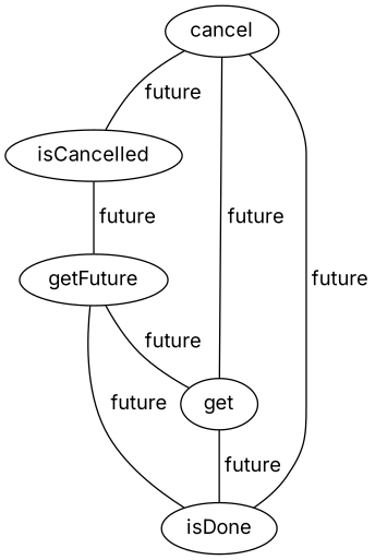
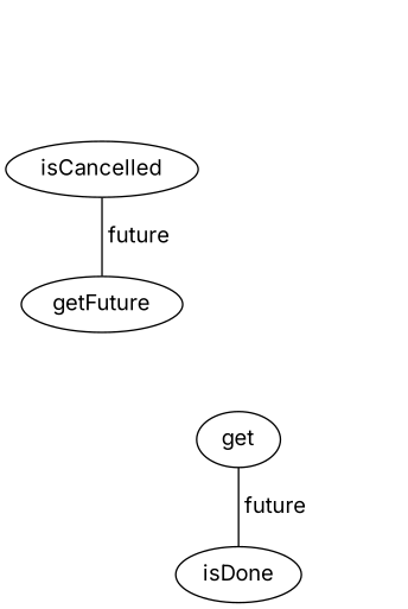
  digraph {
    fontname=Inter
    node [fontname=Inter]
    edge [dir=none fontname=Inter]
-   cancel
    isCancelled
    get
    isDone
    getFuture
-   cancel -> isCancelled [label=" future"]
-   cancel -> get [label=" future"]
-   cancel -> isDone [label=" future"]
    isCancelled -> getFuture [label=" future"]
    get -> isDone [label=" future"]
-   getFuture -> get [label=" future"]
-   getFuture -> isDone [label=" future"]
  }
